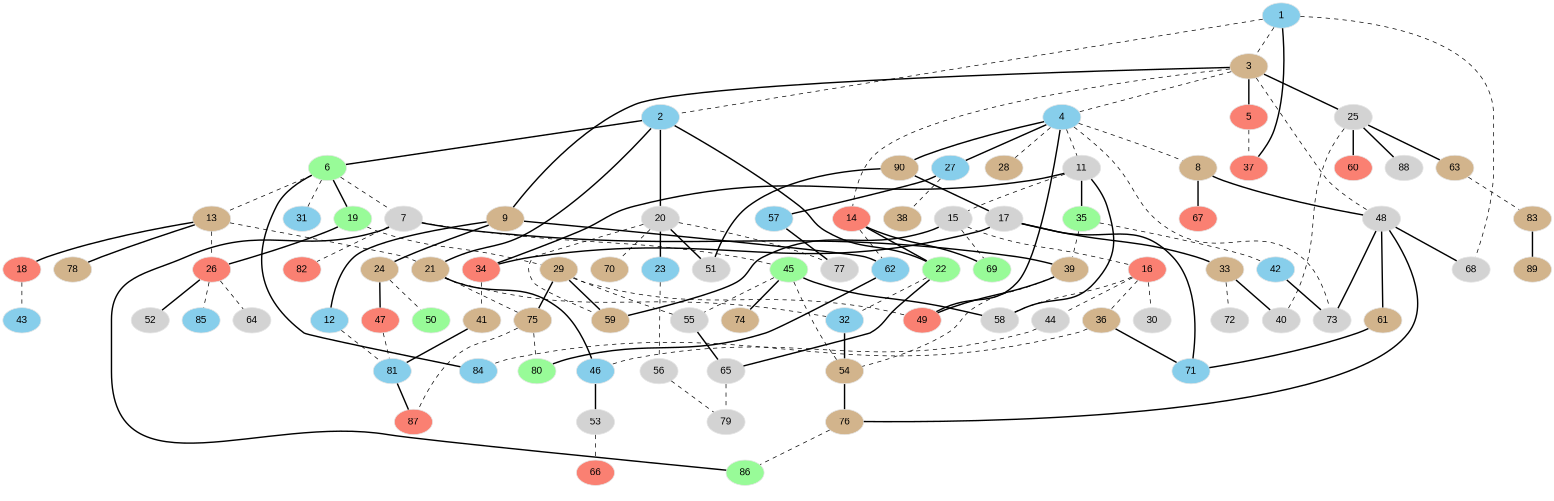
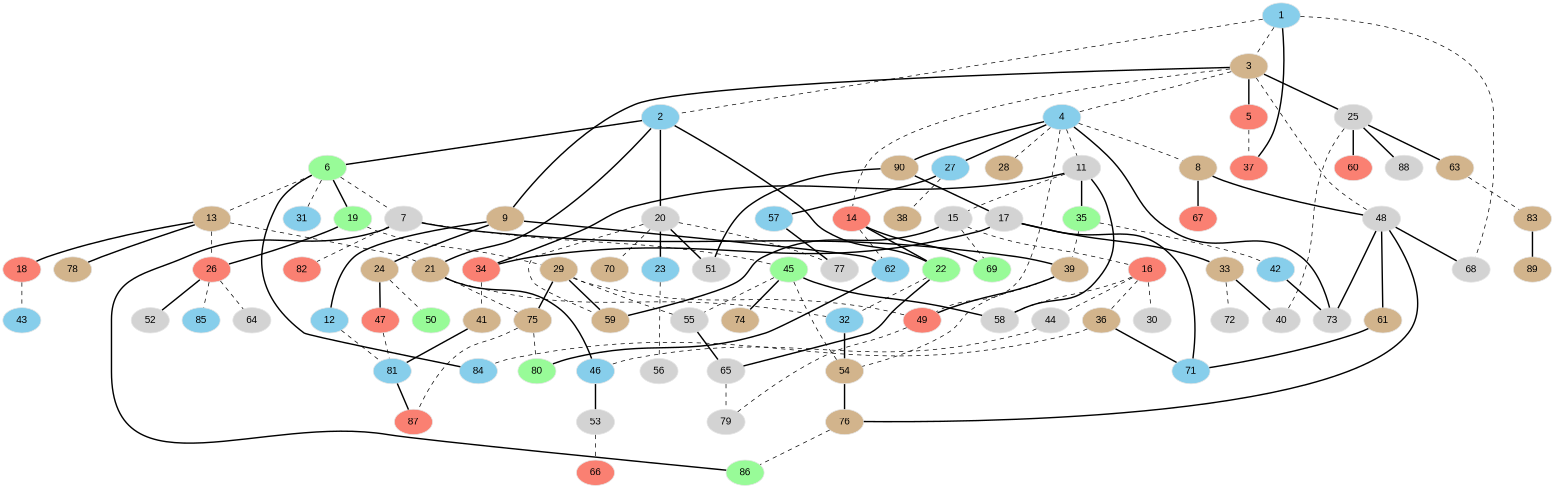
  graph {
    fontname="Liberation Sans"
    node [color=gray90 fillcolor=tan fontname="Liberation Sans" style=filled]
    edge [fontname="Liberation Sans" style=bold]
    1 [fillcolor=skyblue]
    2 [fillcolor=skyblue]
    3
    37 [fillcolor=salmon]
    68 [fillcolor=lightgrey]
    6 [fillcolor=palegreen]
    20 [fillcolor=lightgrey]
    21
    22 [fillcolor=palegreen]
    4 [fillcolor=skyblue]
    5 [fillcolor=salmon]
    9
    14 [fillcolor=salmon]
    25 [fillcolor=lightgrey]
    48 [fillcolor=lightgrey]
    7 [fillcolor=lightgrey]
    13
    19 [fillcolor=palegreen]
    31 [fillcolor=skyblue]
    84 [fillcolor=skyblue]
    51 [fillcolor=lightgrey]
    59
    23 [fillcolor=skyblue]
    70
    77 [fillcolor=lightgrey]
    32 [fillcolor=skyblue]
    46 [fillcolor=skyblue]
    75
    65 [fillcolor=lightgrey]
    8
    n31 [label=90]
    11 [fillcolor=lightgrey]
    27 [fillcolor=skyblue]
    28
    49 [fillcolor=salmon]
    73 [fillcolor=lightgrey]
    12 [fillcolor=skyblue]
    24
    62 [fillcolor=skyblue]
    69 [fillcolor=palegreen]
    40 [fillcolor=lightgrey]
    60 [fillcolor=salmon]
    63
    88 [fillcolor=lightgrey]
    61
    76
    67 [fillcolor=salmon]
    17 [fillcolor=lightgrey]
    15 [fillcolor=lightgrey]
    34 [fillcolor=salmon]
    35 [fillcolor=palegreen]
    58 [fillcolor=lightgrey]
    38
    57 [fillcolor=skyblue]
    79 [fillcolor=lightgrey]
    39
    45 [fillcolor=palegreen]
    82 [fillcolor=salmon]
    86 [fillcolor=palegreen]
    18 [fillcolor=salmon]
    26 [fillcolor=salmon]
    78
    29
    54
    55 [fillcolor=lightgrey]
    74
    81 [fillcolor=skyblue]
    47 [fillcolor=salmon]
    50 [fillcolor=palegreen]
    80 [fillcolor=palegreen]
    33
    71 [fillcolor=skyblue]
    16 [fillcolor=salmon]
    41
    42 [fillcolor=skyblue]
    87 [fillcolor=salmon]
    43 [fillcolor=skyblue]
    52 [fillcolor=lightgrey]
    64 [fillcolor=lightgrey]
    85 [fillcolor=skyblue]
    30 [fillcolor=lightgrey]
    36
    44 [fillcolor=lightgrey]
    72 [fillcolor=lightgrey]
    56 [fillcolor=lightgrey]
    53 [fillcolor=lightgrey]
    83
    66 [fillcolor=salmon]
    89
    1 -- 2 [style=dashed]
    1 -- 3 [style=dashed]
    1 -- 37
    1 -- 68 [style=dashed]
    2 -- 6
    2 -- 20
    2 -- 21
    2 -- 22
    3 -- 4 [style=dashed]
    3 -- 5
    3 -- 9
    3 -- 14 [style=dashed]
    3 -- 25
    3 -- 48 [style=dashed]
    6 -- 7 [style=dashed]
    6 -- 13 [style=dashed]
    6 -- 19
    6 -- 31 [style=dashed]
    6 -- 84
    20 -- 51
    20 -- 59 [style=dashed]
    20 -- 23
    20 -- 70 [style=dashed]
    20 -- 77 [style=dashed]
    21 -- 32 [style=dashed]
    21 -- 46
    21 -- 75 [style=dashed]
    22 -- 32 [style=dashed]
    22 -- 65
    4 -- 8 [style=dashed]
    4 -- n31
    4 -- 11 [style=dashed]
    4 -- 27
    4 -- 28 [style=dashed]
-   4 -- 49
-   4 -- 73 [style=dashed]
+   4 -- 49 [style=dashed]
+   4 -- 73
    5 -- 37 [style=dashed]
    9 -- 12
    9 -- 24
    9 -- 62
    14 -- 22
    14 -- 62 [style=dashed]
    14 -- 69
    25 -- 40 [style=dashed]
    25 -- 60
    25 -- 63
    25 -- 88
    48 -- 68
    48 -- 73
    48 -- 61
    48 -- 76
    7 -- 39
    7 -- 45 [style=dashed]
    7 -- 82 [style=dashed]
    7 -- 86
    13 -- 21 [style=dashed]
    13 -- 18
    13 -- 26 [style=dashed]
    13 -- 78
    19 -- 26
    19 -- 29 [style=dashed]
    23 -- 56 [style=dashed]
    32 -- 54
    46 -- 53
    75 -- 80 [style=dashed]
    75 -- 87 [style=dashed]
    65 -- 79 [style=dashed]
    8 -- 48
    8 -- 67
    n31 -- 51
    n31 -- 17
    11 -- 15 [style=dashed]
    11 -- 34
    11 -- 35
    11 -- 58
    27 -- 38 [style=dashed]
    27 -- 57
-   56 -- 79 [style=dashed]
+   49 -- 79 [style=dashed]
    12 -- 81 [style=dashed]
    24 -- 47
    24 -- 50 [style=dashed]
    62 -- 80
    63 -- 83 [style=dashed]
    61 -- 71
    76 -- 86 [style=dashed]
    17 -- 34
    17 -- 33
    17 -- 71
    15 -- 59
    15 -- 69 [style=dashed]
    15 -- 16 [style=dashed]
    34 -- 41 [style=dashed]
    35 -- 39 [style=dashed]
    35 -- 42 [style=dashed]
    57 -- 77
    39 -- 49
    39 -- 54 [style=dashed]
    45 -- 58
    45 -- 54 [style=dashed]
    45 -- 55 [style=dashed]
    45 -- 74
    18 -- 43 [style=dashed]
    26 -- 52
    26 -- 64 [style=dashed]
    26 -- 85 [style=dashed]
    29 -- 59
    29 -- 75
    29 -- 49 [style=dashed]
    29 -- 55 [style=dashed]
    54 -- 76
    55 -- 65
    81 -- 87
    47 -- 81 [style=dashed]
    33 -- 40
    33 -- 72 [style=dashed]
    16 -- 58 [style=dashed]
    16 -- 30 [style=dashed]
    16 -- 36 [style=dashed]
    16 -- 44 [style=dashed]
    41 -- 81
    42 -- 73
    36 -- 84 [style=dashed]
    36 -- 71
    44 -- 46 [style=dashed]
    53 -- 66 [style=dashed]
    83 -- 89
  }
